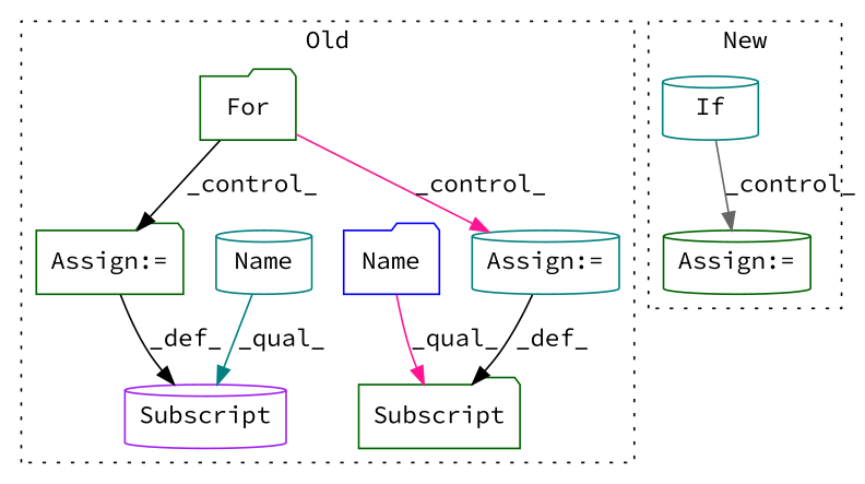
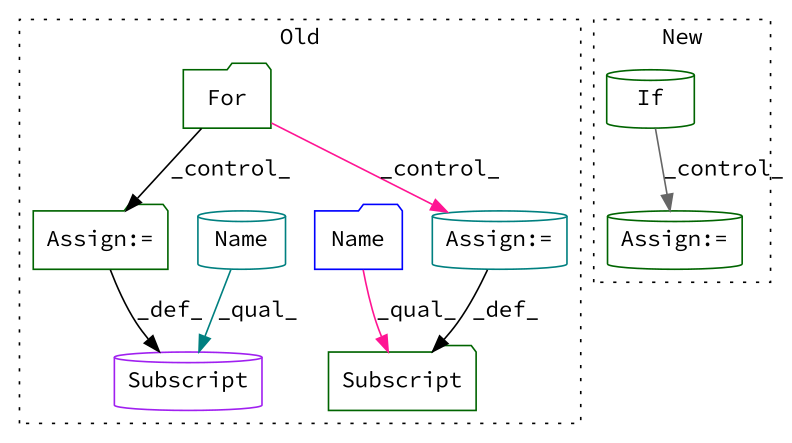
  digraph {
    fontname="Source Code Pro"
    node [a=68 color=darkgreen fontname="Source Code Pro" l=3 shape=cylinder]
    edge [color=black fontname="Source Code Pro"]
    n1 [a=63 color=purple l="9,0" label=Subscript s="5212,0"]
    n2 [label="Assign:=" s=5221 shape=folder]
    n3 [color=teal label="Assign:=" s=5153]
    n4 [a=63 l="9,0" label=Subscript s="5144,0" shape=folder]
    n5 [a=107 l="4,22" label=For s="5076,5122" shape=folder]
    n6 [a=87 color=blue l=6 label=Name s=5144 shape=folder]
    n7 [a=87 color=teal l=6 label=Name s=5212]
    n8 [label="Assign:=" s=3170]
-   n9 [a=96 color=teal l="3,14" label=If s="2908,2942"]
+   n9 [a=96 l="3,14" label=If s="2908,2942"]
    subgraph cluster_1 {
      label=Old
      style=dotted
      n1
      n2
      n3
      n4
      n5
      n6
      n7
    }
    subgraph cluster_2 {
      label=New
      style=dotted
      n8
      n9
    }
    n2 -> n1 [label=_def_]
    n3 -> n4 [label=_def_]
    n5 -> n2 [label=_control_]
    n5 -> n3 [color=deeppink label=_control_]
    n6 -> n4 [color=deeppink label=_qual_]
    n7 -> n1 [color=teal label=_qual_]
    n9 -> n8 [color=gray40 label=_control_]
  }
